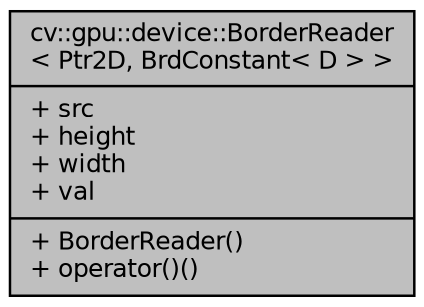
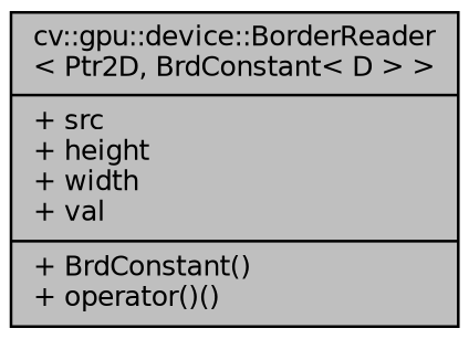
  digraph {
-   n1 [color=black fillcolor=grey75 fontcolor=black fontname=Helvetica fontsize=10 height=0.2 label="{cv::gpu::device::BorderReader\l\< Ptr2D, BrdConstant\< D \> \>\n|+ src\l+ height\l+ width\l+ val\l|+ BorderReader()\l+ operator()()\l}" shape=record style=filled width=0.4]
+   n1 [color=black fillcolor=grey75 fontcolor=black fontname=Helvetica fontsize=10 height=0.2 label="{cv::gpu::device::BorderReader\l\< Ptr2D, BrdConstant\< D \> \>\n|+ src\l+ height\l+ width\l+ val\l|+ BrdConstant()\l+ operator()()\l}" shape=record style=filled width=0.4]
  }
